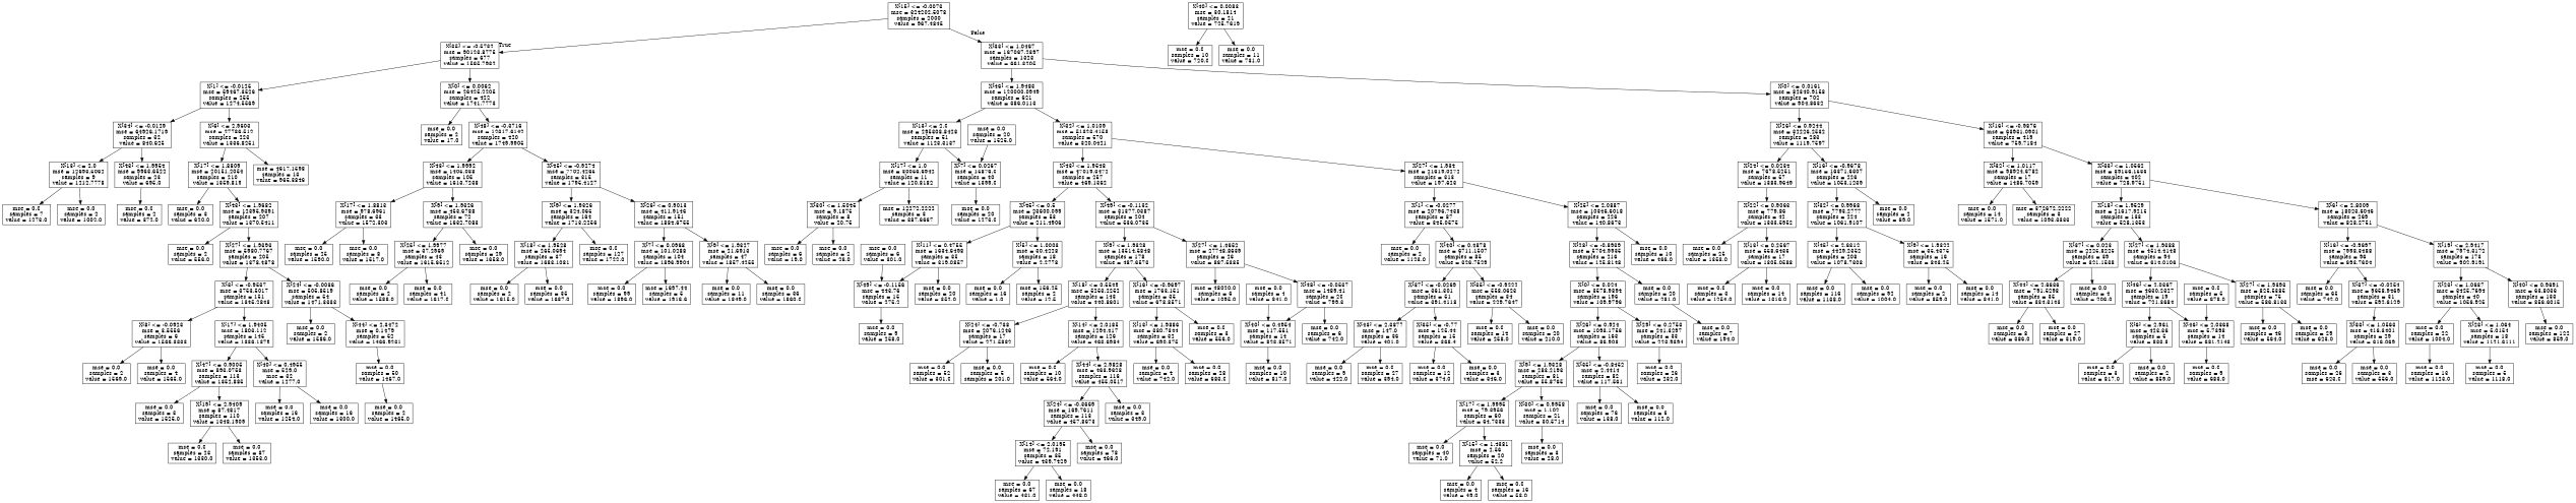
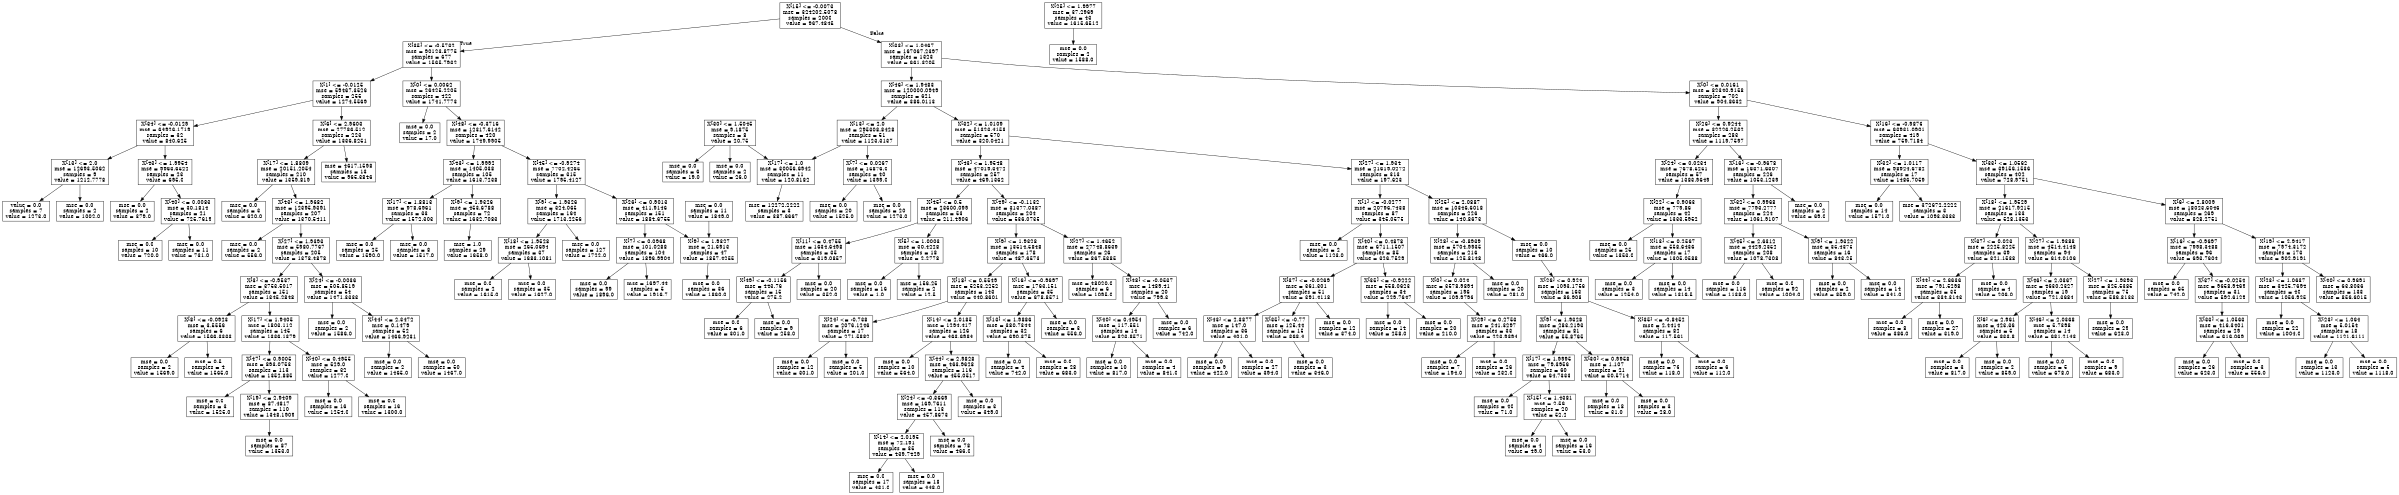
  digraph {
    node [shape=box]
    n1 [label="X[15] <= -0.0073\nmse = 324202.5078\nsamples = 2000\nvalue = 967.4845"]
    n2 [label="X[35] <= -0.5732\nmse = 90123.8775\nsamples = 677\nvalue = 1565.7932"]
    n3 [label="X[33] <= 1.0467\nmse = 167067.2397\nsamples = 1323\nvalue = 661.3205"]
    n4 [label="X[1] <= -0.0125\nmse = 59467.3526\nsamples = 255\nvalue = 1274.5569"]
    n5 [label="X[0] <= 0.0062\nmse = 26425.2205\nsamples = 422\nvalue = 1741.7773"]
    n6 [label="X[46] <= 1.9483\nmse = 120000.0949\nsamples = 621\nvalue = 386.0113"]
    n7 [label="X[0] <= 0.0161\nmse = 82340.9158\nsamples = 702\nvalue = 904.8632"]
    n8 [label="X[34] <= -0.0129\nmse = 64926.1719\nsamples = 32\nvalue = 840.625"]
    n9 [label="X[6] <= 2.9603\nmse = 27786.512\nsamples = 223\nvalue = 1336.8251"]
    n10 [label="mse = 0.0\nsamples = 2\nvalue = 17.0"]
    n11 [label="X[48] <= -0.3716\nmse = 12317.6142\nsamples = 420\nvalue = 1749.9905"]
    n12 [label="X[13] <= 2.0\nmse = 12693.5062\nsamples = 9\nvalue = 1212.7778"]
    n13 [label="X[43] <= 1.9954\nmse = 9963.6522\nsamples = 23\nvalue = 695.0"]
    n14 [label="X[17] <= 1.8809\nmse = 20151.2054\nsamples = 210\nvalue = 1359.819"]
    n15 [label="mse = 4617.1598\nsamples = 13\nvalue = 965.3846"]
-   n16 [label="mse = 0.0\nsamples = 7\nvalue = 1273.0"]
+   n16 [label="value = 0.0\nsamples = 7\nvalue = 1273.0"]
    n17 [label="mse = 0.0\nsamples = 2\nvalue = 1002.0"]
-   n18 [label="mse = 0.0\nsamples = 2\nvalue = 372.0"]
+   n18 [label="mse = 0.0\nsamples = 2\nvalue = 379.0"]
    n19 [label="X[40] <= 0.0083\nmse = 30.1814\nsamples = 21\nvalue = 725.7619"]
    n20 [label="mse = 0.0\nsamples = 10\nvalue = 720.0"]
    n21 [label="mse = 0.0\nsamples = 11\nvalue = 731.0"]
    n22 [label="mse = 0.0\nsamples = 3\nvalue = 620.0"]
    n23 [label="X[43] <= 1.9682\nmse = 12395.9391\nsamples = 207\nvalue = 1370.5411"]
    n24 [label="mse = 0.0\nsamples = 2\nvalue = 556.0"]
    n25 [label="X[27] <= 1.9393\nmse = 5980.7767\nsamples = 205\nvalue = 1378.4878"]
    n26 [label="X[3] <= -0.9537\nmse = 3753.5017\nsamples = 151\nvalue = 1345.2848"]
    n27 [label="X[24] <= -0.0036\nmse = 505.8519\nsamples = 54\nvalue = 1471.3333"]
    n28 [label="X[8] <= -0.0923\nmse = 3.5556\nsamples = 6\nvalue = 1566.3333"]
    n29 [label="X[17] <= 1.9405\nmse = 1803.112\nsamples = 145\nvalue = 1336.1379"]
    n30 [label="mse = 0.0\nsamples = 2\nvalue = 1586.0"]
    n31 [label="X[44] <= 2.3472\nmse = 0.1479\nsamples = 52\nvalue = 1466.9231"]
    n32 [label="mse = 0.0\nsamples = 2\nvalue = 1569.0"]
-   n33 [label="mse = 0.0\nsamples = 4\nvalue = 1565.0"]
+   n33 [label="mse = 0.5\nsamples = 4\nvalue = 1565.0"]
    n34 [label="X[47] <= 0.9005\nmse = 893.0753\nsamples = 113\nvalue = 1352.885"]
-   n35 [label="X[40] <= 0.4955\nmse = 529.0\nmse = 32\nvalue = 1277.0"]
+   n35 [label="X[40] <= 0.4955\nmse = 529.0\nsamples = 32\nvalue = 1277.0"]
    n36 [label="mse = 0.0\nsamples = 3\nvalue = 1525.0"]
    n37 [label="X[19] <= 2.9409\nmse = 87.4817\nsamples = 110\nvalue = 1348.1909"]
    n38 [label="mse = 0.0\nsamples = 16\nvalue = 1254.0"]
    n39 [label="mse = 0.0\nsamples = 16\nvalue = 1300.0"]
-   n40 [label="mse = 0.0\nsamples = 23\nvalue = 1330.0"]
    n41 [label="mse = 0.0\nsamples = 87\nvalue = 1353.0"]
    n42 [label="mse = 0.0\nsamples = 2\nvalue = 1465.0"]
    n43 [label="mse = 0.0\nsamples = 50\nvalue = 1467.0"]
    n44 [label="X[43] <= 1.9992\nmse = 1405.038\nsamples = 105\nvalue = 1613.7238"]
    n45 [label="X[45] <= -0.9274\nmse = 7702.4265\nsamples = 315\nvalue = 1795.4127"]
    n46 [label="X[17] <= 1.8813\nmse = 978.6961\nsamples = 33\nvalue = 1572.303"]
    n47 [label="X[9] <= 1.9326\nmse = 453.6788\nsamples = 72\nvalue = 1632.7083"]
    n48 [label="X[9] <= 1.9326\nmse = 324.065\nsamples = 164\nvalue = 1713.2256"]
    n49 [label="X[26] <= 0.9013\nmse = 411.9146\nsamples = 151\nvalue = 1884.6755"]
    n50 [label="mse = 0.0\nsamples = 25\nvalue = 1590.0"]
    n51 [label="mse = 0.0\nsamples = 8\nvalue = 1517.0"]
    n52 [label="X[25] <= 1.9977\nmse = 37.2969\nsamples = 43\nvalue = 1615.6512"]
-   n53 [label="mse = 0.0\nsamples = 29\nvalue = 1658.0"]
+   n53 [label="mse = 1.0\nsamples = 29\nvalue = 1658.0"]
    n54 [label="mse = 0.0\nsamples = 2\nvalue = 1588.0"]
-   n55 [label="mse = 0.0\nsamples = 41\nvalue = 1617.0"]
    n56 [label="X[18] <= 1.9528\nmse = 265.0694\nsamples = 37\nvalue = 1683.1081"]
    n57 [label="mse = 0.0\nsamples = 127\nvalue = 1722.0"]
    n58 [label="X[7] <= 0.0968\nmse = 101.0288\nsamples = 104\nvalue = 1896.9904"]
    n59 [label="X[9] <= 1.9327\nmse = 21.6913\nsamples = 47\nvalue = 1857.4255"]
    n60 [label="mse = 0.0\nsamples = 2\nvalue = 1615.0"]
-   n61 [label="mse = 0.0\nsamples = 35\nvalue = 1687.0"]
+   n61 [label="mse = 0.0\nsamples = 35\nvalue = 1627.0"]
    n62 [label="mse = 0.0\nsamples = 99\nvalue = 1896.0"]
-   n63 [label="mse = 1697.44\nsamples = 5\nvalue = 1916.6"]
+   n63 [label="mse = 1697.44\nsamples = 5\nvalue = 1916.7"]
    n64 [label="mse = 0.0\nsamples = 11\nvalue = 1849.0"]
    n65 [label="mse = 0.0\nsamples = 36\nvalue = 1860.0"]
    n66 [label="X[13] <= 2.0\nmse = 295308.8428\nsamples = 51\nvalue = 1123.3137"]
    n67 [label="X[32] <= 1.0109\nmse = 51323.4158\nsamples = 570\nvalue = 320.0421"]
    n68 [label="X[26] <= 0.9244\nmse = 32226.2532\nsamples = 283\nvalue = 1119.7597"]
    n69 [label="X[16] <= -0.9876\nmse = 63931.0901\nsamples = 419\nvalue = 759.7184"]
    n70 [label="X[17] <= 1.0\nmse = 30056.6942\nsamples = 11\nvalue = 120.8182"]
    n71 [label="X[7] <= 0.0267\nmse = 15876.0\nsamples = 40\nvalue = 1399.0"]
    n72 [label="X[43] <= 1.9548\nmse = 47019.3472\nsamples = 257\nvalue = 469.1362"]
    n73 [label="X[27] <= 1.934\nmse = 21619.0272\nsamples = 313\nvalue = 197.623"]
    n74 [label="X[30] <= 1.5045\nmse = 9.1875\nsamples = 8\nvalue = 20.75"]
    n75 [label="mse = 12272.2222\nsamples = 3\nvalue = 387.6667"]
    n76 [label="mse = 0.0\nsamples = 20\nvalue = 1525.0"]
    n77 [label="mse = 0.0\nsamples = 20\nvalue = 1273.0"]
    n78 [label="mse = 0.0\nsamples = 6\nvalue = 19.0"]
    n79 [label="mse = 0.0\nsamples = 2\nvalue = 26.0"]
    n80 [label="X[45] <= 0.5\nmse = 23600.099\nsamples = 53\nvalue = 211.4906"]
    n81 [label="X[49] <= -0.1132\nmse = 31377.0387\nsamples = 204\nvalue = 536.0735"]
    n82 [label="X[1] <= -0.0277\nmse = 20796.7438\nsamples = 87\nvalue = 345.0575"]
    n83 [label="X[25] <= 2.0887\nmse = 10346.6018\nsamples = 226\nvalue = 140.8673"]
    n84 [label="X[11] <= 0.4755\nmse = 1634.6498\nsamples = 35\nvalue = 319.0857"]
    n85 [label="X[5] <= 1.0003\nmse = 30.4228\nsamples = 18\nvalue = 2.2778"]
    n86 [label="X[9] <= 1.9328\nmse = 13514.5848\nsamples = 178\nvalue = 487.6573"]
    n87 [label="X[27] <= 1.4652\nmse = 27748.8639\nsamples = 26\nvalue = 867.5385"]
    n88 [label="X[49] <= -0.1156\nmse = 443.76\nsamples = 15\nvalue = 275.2"]
    n89 [label="mse = 0.0\nsamples = 20\nvalue = 352.0"]
    n90 [label="mse = 0.0\nsamples = 16\nvalue = 1.0"]
    n91 [label="mse = 156.25\nsamples = 2\nvalue = 12.5"]
    n92 [label="mse = 0.0\nsamples = 6\nvalue = 301.0"]
    n93 [label="mse = 0.0\nsamples = 9\nvalue = 258.0"]
    n94 [label="X[18] <= 0.5549\nmse = 5253.2252\nsamples = 143\nvalue = 440.8601"]
    n95 [label="X[16] <= -0.9697\nmse = 1763.151\nsamples = 35\nvalue = 678.8571"]
    n96 [label="mse = 48020.0\nsamples = 6\nvalue = 1095.0"]
    n97 [label="X[48] <= -0.0537\nmse = 1489.41\nsamples = 20\nvalue = 799.3"]
    n98 [label="X[24] <= -0.738\nmse = 2076.1246\nsamples = 17\nvalue = 271.5882"]
    n99 [label="X[14] <= 2.0185\nmse = 1294.417\nsamples = 126\nvalue = 463.6984"]
    n100 [label="X[13] <= 1.9886\nmse = 380.7344\nsamples = 32\nvalue = 690.375"]
    n101 [label="mse = 0.0\nsamples = 3\nvalue = 556.0"]
-   n102 [label="mse = 0.0\nsamples = 52\nvalue = 301.0"]
-   n103 [label="mse = 0.0\nsamples = 5\nsamples = 201.0"]
+   n102 [label="mse = 0.0\nsamples = 12\nvalue = 301.0"]
+   n103 [label="mse = 0.0\nsamples = 5\nvalue = 201.0"]
    n104 [label="mse = 0.0\nsamples = 10\nvalue = 564.0"]
    n105 [label="X[44] <= 2.9828\nmse = 463.9628\nsamples = 116\nvalue = 455.0517"]
    n106 [label="X[24] <= -0.3669\nmse = 169.7611\nsamples = 113\nvalue = 457.8673"]
    n107 [label="mse = 0.0\nsamples = 3\nvalue = 349.0"]
    n108 [label="X[14] <= 2.0195\nmse = 72.191\nsamples = 35\nvalue = 439.7429"]
    n109 [label="mse = 0.0\nsamples = 78\nvalue = 466.0"]
-   n110 [label="mse = 0.0\nsamples = 67\nvalue = 431.0"]
+   n110 [label="mse = 0.0\nsamples = 17\nvalue = 431.0"]
    n111 [label="mse = 0.0\nsamples = 18\nvalue = 448.0"]
    n112 [label="mse = 0.0\nsamples = 4\nvalue = 742.0"]
    n113 [label="mse = 0.0\nsamples = 28\nvalue = 683.0"]
    n114 [label="X[40] <= 0.4954\nmse = 117.551\nsamples = 14\nvalue = 823.8571"]
    n115 [label="mse = 0.0\nsamples = 6\nvalue = 742.0"]
    n116 [label="mse = 0.0\nsamples = 10\nvalue = 817.0"]
    n117 [label="mse = 0.0\nsamples = 4\nvalue = 841.0"]
    n118 [label="mse = 0.0\nsamples = 2\nvalue = 1123.0"]
    n119 [label="X[40] <= 0.4878\nmse = 6711.1507\nsamples = 85\nvalue = 326.7529"]
    n120 [label="X[28] <= -0.8939\nmse = 5704.9935\nsamples = 216\nvalue = 125.8148"]
    n121 [label="mse = 0.0\nsamples = 10\nvalue = 466.0"]
    n122 [label="X[37] <= -0.0269\nmse = 361.301\nsamples = 51\nvalue = 391.4118"]
    n123 [label="X[35] <= -0.9222\nmse = 558.0623\nsamples = 34\nvalue = 229.7647"]
    n124 [label="X[43] <= 2.3877\nmse = 147.0\nsamples = 36\nvalue = 401.0"]
    n125 [label="X[35] <= -0.77\nmse = 125.44\nsamples = 15\nvalue = 368.4"]
    n126 [label="mse = 0.0\nsamples = 14\nvalue = 258.0"]
    n127 [label="mse = 0.0\nsamples = 20\nvalue = 210.0"]
    n128 [label="mse = 0.0\nsamples = 9\nvalue = 422.0"]
    n129 [label="mse = 0.0\nsamples = 27\nvalue = 394.0"]
    n130 [label="mse = 0.0\nsamples = 12\nvalue = 374.0"]
    n131 [label="mse = 0.0\nsamples = 3\nvalue = 346.0"]
    n132 [label="X[0] <= 0.024\nmse = 3578.9894\nsamples = 196\nvalue = 109.9796"]
    n133 [label="mse = 0.0\nsamples = 20\nvalue = 281.0"]
    n134 [label="X[26] <= 0.924\nmse = 1093.1756\nsamples = 163\nvalue = 86.908"]
    n135 [label="X[29] <= 0.2753\nmse = 241.3297\nsamples = 33\nvalue = 223.9394"]
    n136 [label="X[9] <= 1.9328\nmse = 283.2193\nsamples = 81\nvalue = 55.8765"]
    n137 [label="X[35] <= -0.8452\nmse = 2.4414\nsamples = 82\nvalue = 117.561"]
    n138 [label="mse = 0.0\nsamples = 7\nvalue = 194.0"]
    n139 [label="mse = 0.0\nsamples = 26\nvalue = 232.0"]
    n140 [label="X[17] <= 1.9995\nmse = 79.3956\nsamples = 60\nvalue = 64.7333"]
-   n141 [label="X[30] <= 0.9958\nmse = 1.102\nsamples = 21\nvalue = 30.5714"]
-   n142 [label="mse = 0.0\nsamples = 76\nvalue = 138.0"]
+   n141 [label="X[30] <= 0.9958\nmse = 1.107\nsamples = 21\nvalue = 30.5714"]
+   n142 [label="mse = 0.0\nsamples = 76\nvalue = 118.0"]
    n143 [label="mse = 0.0\nsamples = 6\nvalue = 112.0"]
    n144 [label="mse = 0.0\nsamples = 40\nvalue = 71.0"]
    n145 [label="X[15] <= 1.4381\nmse = 2.56\nsamples = 20\nvalue = 52.2"]
+   n146 [label="mse = 0.0\nsamples = 18\nvalue = 31.0"]
    n147 [label="mse = 0.0\nsamples = 3\nvalue = 28.0"]
    n148 [label="mse = 0.0\nsamples = 4\nvalue = 49.0"]
    n149 [label="mse = 0.0\nsamples = 16\nvalue = 53.0"]
    n150 [label="X[24] <= 0.0234\nmse = 7678.5251\nsamples = 57\nvalue = 1383.9649"]
    n151 [label="X[16] <= -0.9678\nmse = 16371.6307\nsamples = 226\nvalue = 1053.1239"]
    n152 [label="X[32] <= 1.0117\nmse = 98924.6782\nsamples = 17\nvalue = 1486.7059"]
    n153 [label="X[33] <= 1.0562\nmse = 39156.1536\nsamples = 402\nvalue = 728.9751"]
    n154 [label="X[22] <= 0.9063\nmse = 779.86\nsamples = 42\nvalue = 1333.5952"]
    n155 [label="X[32] <= 0.9968\nmse = 7793.2777\nsamples = 224\nvalue = 1061.9107"]
    n156 [label="mse = 0.0\nsamples = 2\nvalue = 69.0"]
    n157 [label="mse = 0.0\nsamples = 25\nvalue = 1353.0"]
    n158 [label="X[13] <= 0.2567\nmse = 558.6436\nsamples = 17\nvalue = 1305.0588"]
    n159 [label="mse = 0.0\nsamples = 3\nvalue = 1254.0"]
-   n160 [label="mse = 0.0\nsamples = 14\nvalue = 1316.0"]
+   n160 [label="mse = 0.0\nsamples = 14\nvalue = 1316.5"]
    n161 [label="X[45] <= 2.6312\nmse = 4429.2352\nsamples = 208\nvalue = 1078.7308"]
    n162 [label="X[9] <= 1.9322\nmse = 35.4375\nsamples = 16\nvalue = 843.25"]
    n163 [label="mse = 0.0\nsamples = 116\nvalue = 1138.0"]
    n164 [label="mse = 0.0\nsamples = 92\nvalue = 1004.0"]
    n165 [label="mse = 0.0\nsamples = 2\nvalue = 859.0"]
    n166 [label="mse = 0.0\nsamples = 14\nvalue = 841.0"]
    n167 [label="mse = 0.0\nsamples = 14\nvalue = 1571.0"]
    n168 [label="mse = 372672.2222\nsamples = 3\nvalue = 1093.3333"]
    n169 [label="X[18] <= 1.9529\nmse = 21617.9215\nsamples = 133\nvalue = 528.1353"]
    n170 [label="X[6] <= 2.8009\nmse = 18023.6046\nsamples = 269\nvalue = 828.2751"]
    n171 [label="X[37] <= 0.023\nmse = 2225.8225\nsamples = 39\nvalue = 321.1538"]
    n172 [label="X[27] <= 1.9388\nmse = 4514.4148\nsamples = 94\nvalue = 614.0106"]
    n173 [label="X[16] <= -0.9697\nmse = 7998.3488\nsamples = 96\nvalue = 693.7604"]
    n174 [label="X[19] <= 2.9417\nmse = 7974.3172\nsamples = 173\nvalue = 902.9191"]
    n175 [label="X[44] <= 2.6636\nmse = 791.5298\nsamples = 35\nvalue = 334.3143"]
    n176 [label="mse = 0.0\nsamples = 4\nvalue = 206.0"]
    n177 [label="X[46] <= 2.0367\nmse = 4630.2327\nsamples = 19\nvalue = 721.3684"]
    n178 [label="X[27] <= 1.9393\nmse = 825.5385\nsamples = 75\nvalue = 586.8133"]
    n179 [label="mse = 0.0\nsamples = 8\nvalue = 386.0"]
    n180 [label="mse = 0.0\nsamples = 27\nvalue = 319.0"]
    n181 [label="X[6] <= 2.961\nmse = 423.36\nsamples = 5\nvalue = 833.8"]
    n182 [label="X[46] <= 2.0368\nmse = 5.7398\nsamples = 14\nvalue = 681.2143"]
-   n183 [label="mse = 0.0\nsamples = 46\nvalue = 564.0"]
    n184 [label="mse = 0.0\nsamples = 29\nvalue = 623.0"]
    n185 [label="mse = 0.0\nsamples = 3\nvalue = 817.0"]
    n186 [label="mse = 0.0\nsamples = 2\nvalue = 859.0"]
    n187 [label="mse = 0.0\nsamples = 5\nvalue = 678.0"]
    n188 [label="mse = 0.0\nsamples = 9\nvalue = 683.0"]
    n189 [label="mse = 0.0\nsamples = 65\nvalue = 742.0"]
    n190 [label="X[37] <= -0.0254\nmse = 9658.9469\nsamples = 31\nvalue = 592.6129"]
    n191 [label="X[23] <= 1.0637\nmse = 3425.7694\nsamples = 40\nvalue = 1056.925"]
    n192 [label="X[40] <= 0.9691\nmse = 63.8036\nsamples = 133\nvalue = 856.6015"]
    n193 [label="X[33] <= 1.0563\nmse = 416.3401\nsamples = 29\nvalue = 616.069"]
-   n194 [label="mse = 0.0\nsamples = 26\nmse = 623.0"]
+   n194 [label="mse = 0.0\nsamples = 26\nvalue = 623.0"]
    n195 [label="mse = 0.0\nsamples = 3\nvalue = 556.0"]
    n196 [label="mse = 0.0\nsamples = 22\nvalue = 1004.0"]
    n197 [label="X[23] <= 1.064\nmse = 5.0154\nsamples = 18\nvalue = 1121.6111"]
-   n198 [label="mse = 0.0\nsamples = 122\nvalue = 859.0"]
    n199 [label="mse = 0.0\nsamples = 13\nvalue = 1123.0"]
    n200 [label="mse = 0.0\nsamples = 5\nvalue = 1118.0"]
    n1 -> n2 [headlabel=True labelangle=45 labeldistance=2.5]
    n1 -> n3 [headlabel=False labelangle=-45 labeldistance=2.5]
    n2 -> n4
    n2 -> n5
    n3 -> n6
    n3 -> n7
    n4 -> n8
    n4 -> n9
    n5 -> n10
    n5 -> n11
    n6 -> n66
    n6 -> n67
    n7 -> n68
    n7 -> n69
    n8 -> n12
    n8 -> n13
    n9 -> n14
    n9 -> n15
    n11 -> n44
    n11 -> n45
    n12 -> n16
    n12 -> n17
    n13 -> n18
+   n13 -> n19
    n14 -> n22
    n14 -> n23
    n19 -> n20
    n19 -> n21
    n23 -> n24
    n23 -> n25
    n25 -> n26
    n25 -> n27
    n26 -> n28
    n26 -> n29
    n27 -> n30
    n27 -> n31
    n28 -> n32
    n28 -> n33
    n29 -> n34
    n29 -> n35
-   n43 -> n42
+   n31 -> n42
    n31 -> n43
    n34 -> n36
    n34 -> n37
    n35 -> n38
    n35 -> n39
-   n37 -> n40
    n37 -> n41
    n44 -> n46
    n44 -> n47
    n45 -> n48
    n45 -> n49
    n46 -> n50
    n46 -> n51
-   n47 -> n52
    n47 -> n53
    n48 -> n56
    n48 -> n57
    n49 -> n58
    n49 -> n59
    n52 -> n54
-   n52 -> n55
    n56 -> n60
    n56 -> n61
    n58 -> n62
    n58 -> n63
-   n59 -> n64
+   n64 -> n59
    n59 -> n65
    n66 -> n70
    n66 -> n71
    n67 -> n72
    n67 -> n73
    n68 -> n150
    n68 -> n151
    n69 -> n152
    n69 -> n153
-   n70 -> n74
+   n74 -> n70
    n70 -> n75
-   n76 -> n71
+   n71 -> n76
    n71 -> n77
    n72 -> n80
    n72 -> n81
    n73 -> n82
    n73 -> n83
    n74 -> n78
    n74 -> n79
    n80 -> n84
    n80 -> n85
    n81 -> n86
    n81 -> n87
    n82 -> n118
    n82 -> n119
    n83 -> n120
    n83 -> n121
    n84 -> n88
    n84 -> n89
    n85 -> n90
    n85 -> n91
    n86 -> n94
    n86 -> n95
    n87 -> n96
    n87 -> n97
-   n92 -> n88
+   n88 -> n92
    n88 -> n93
    n94 -> n98
    n94 -> n99
    n95 -> n100
    n95 -> n101
    n97 -> n114
    n97 -> n115
    n98 -> n102
    n98 -> n103
    n99 -> n104
    n99 -> n105
    n100 -> n112
    n100 -> n113
    n105 -> n106
    n105 -> n107
    n106 -> n108
    n106 -> n109
    n108 -> n110
    n108 -> n111
    n114 -> n116
-   n117 -> n114
+   n114 -> n117
    n119 -> n122
    n119 -> n123
    n120 -> n132
    n120 -> n133
    n122 -> n124
    n122 -> n125
    n123 -> n126
    n123 -> n127
    n124 -> n128
    n124 -> n129
-   n125 -> n130
+   n122 -> n130
    n125 -> n131
-   n132 -> n134
+   n121 -> n134
    n132 -> n135
    n134 -> n136
    n134 -> n137
-   n133 -> n138
+   n135 -> n138
    n135 -> n139
    n136 -> n140
    n136 -> n141
    n137 -> n142
    n137 -> n143
    n140 -> n144
    n140 -> n145
+   n141 -> n146
    n141 -> n147
    n145 -> n148
    n145 -> n149
    n150 -> n154
    n151 -> n155
    n151 -> n156
    n152 -> n167
    n152 -> n168
    n153 -> n169
    n153 -> n170
    n154 -> n157
    n154 -> n158
    n155 -> n161
    n155 -> n162
    n158 -> n159
    n158 -> n160
    n161 -> n163
    n161 -> n164
    n162 -> n165
    n162 -> n166
    n169 -> n171
    n169 -> n172
    n170 -> n173
    n170 -> n174
    n171 -> n175
    n171 -> n176
    n172 -> n177
    n172 -> n178
    n173 -> n189
    n173 -> n190
    n174 -> n191
    n174 -> n192
    n175 -> n179
    n175 -> n180
    n177 -> n181
    n177 -> n182
-   n178 -> n183
    n178 -> n184
    n181 -> n185
    n181 -> n186
-   n187 -> n182
+   n182 -> n187
    n182 -> n188
    n190 -> n193
    n191 -> n196
    n191 -> n197
-   n192 -> n198
    n193 -> n194
    n193 -> n195
-   n196 -> n199
+   n197 -> n199
    n197 -> n200
  }
